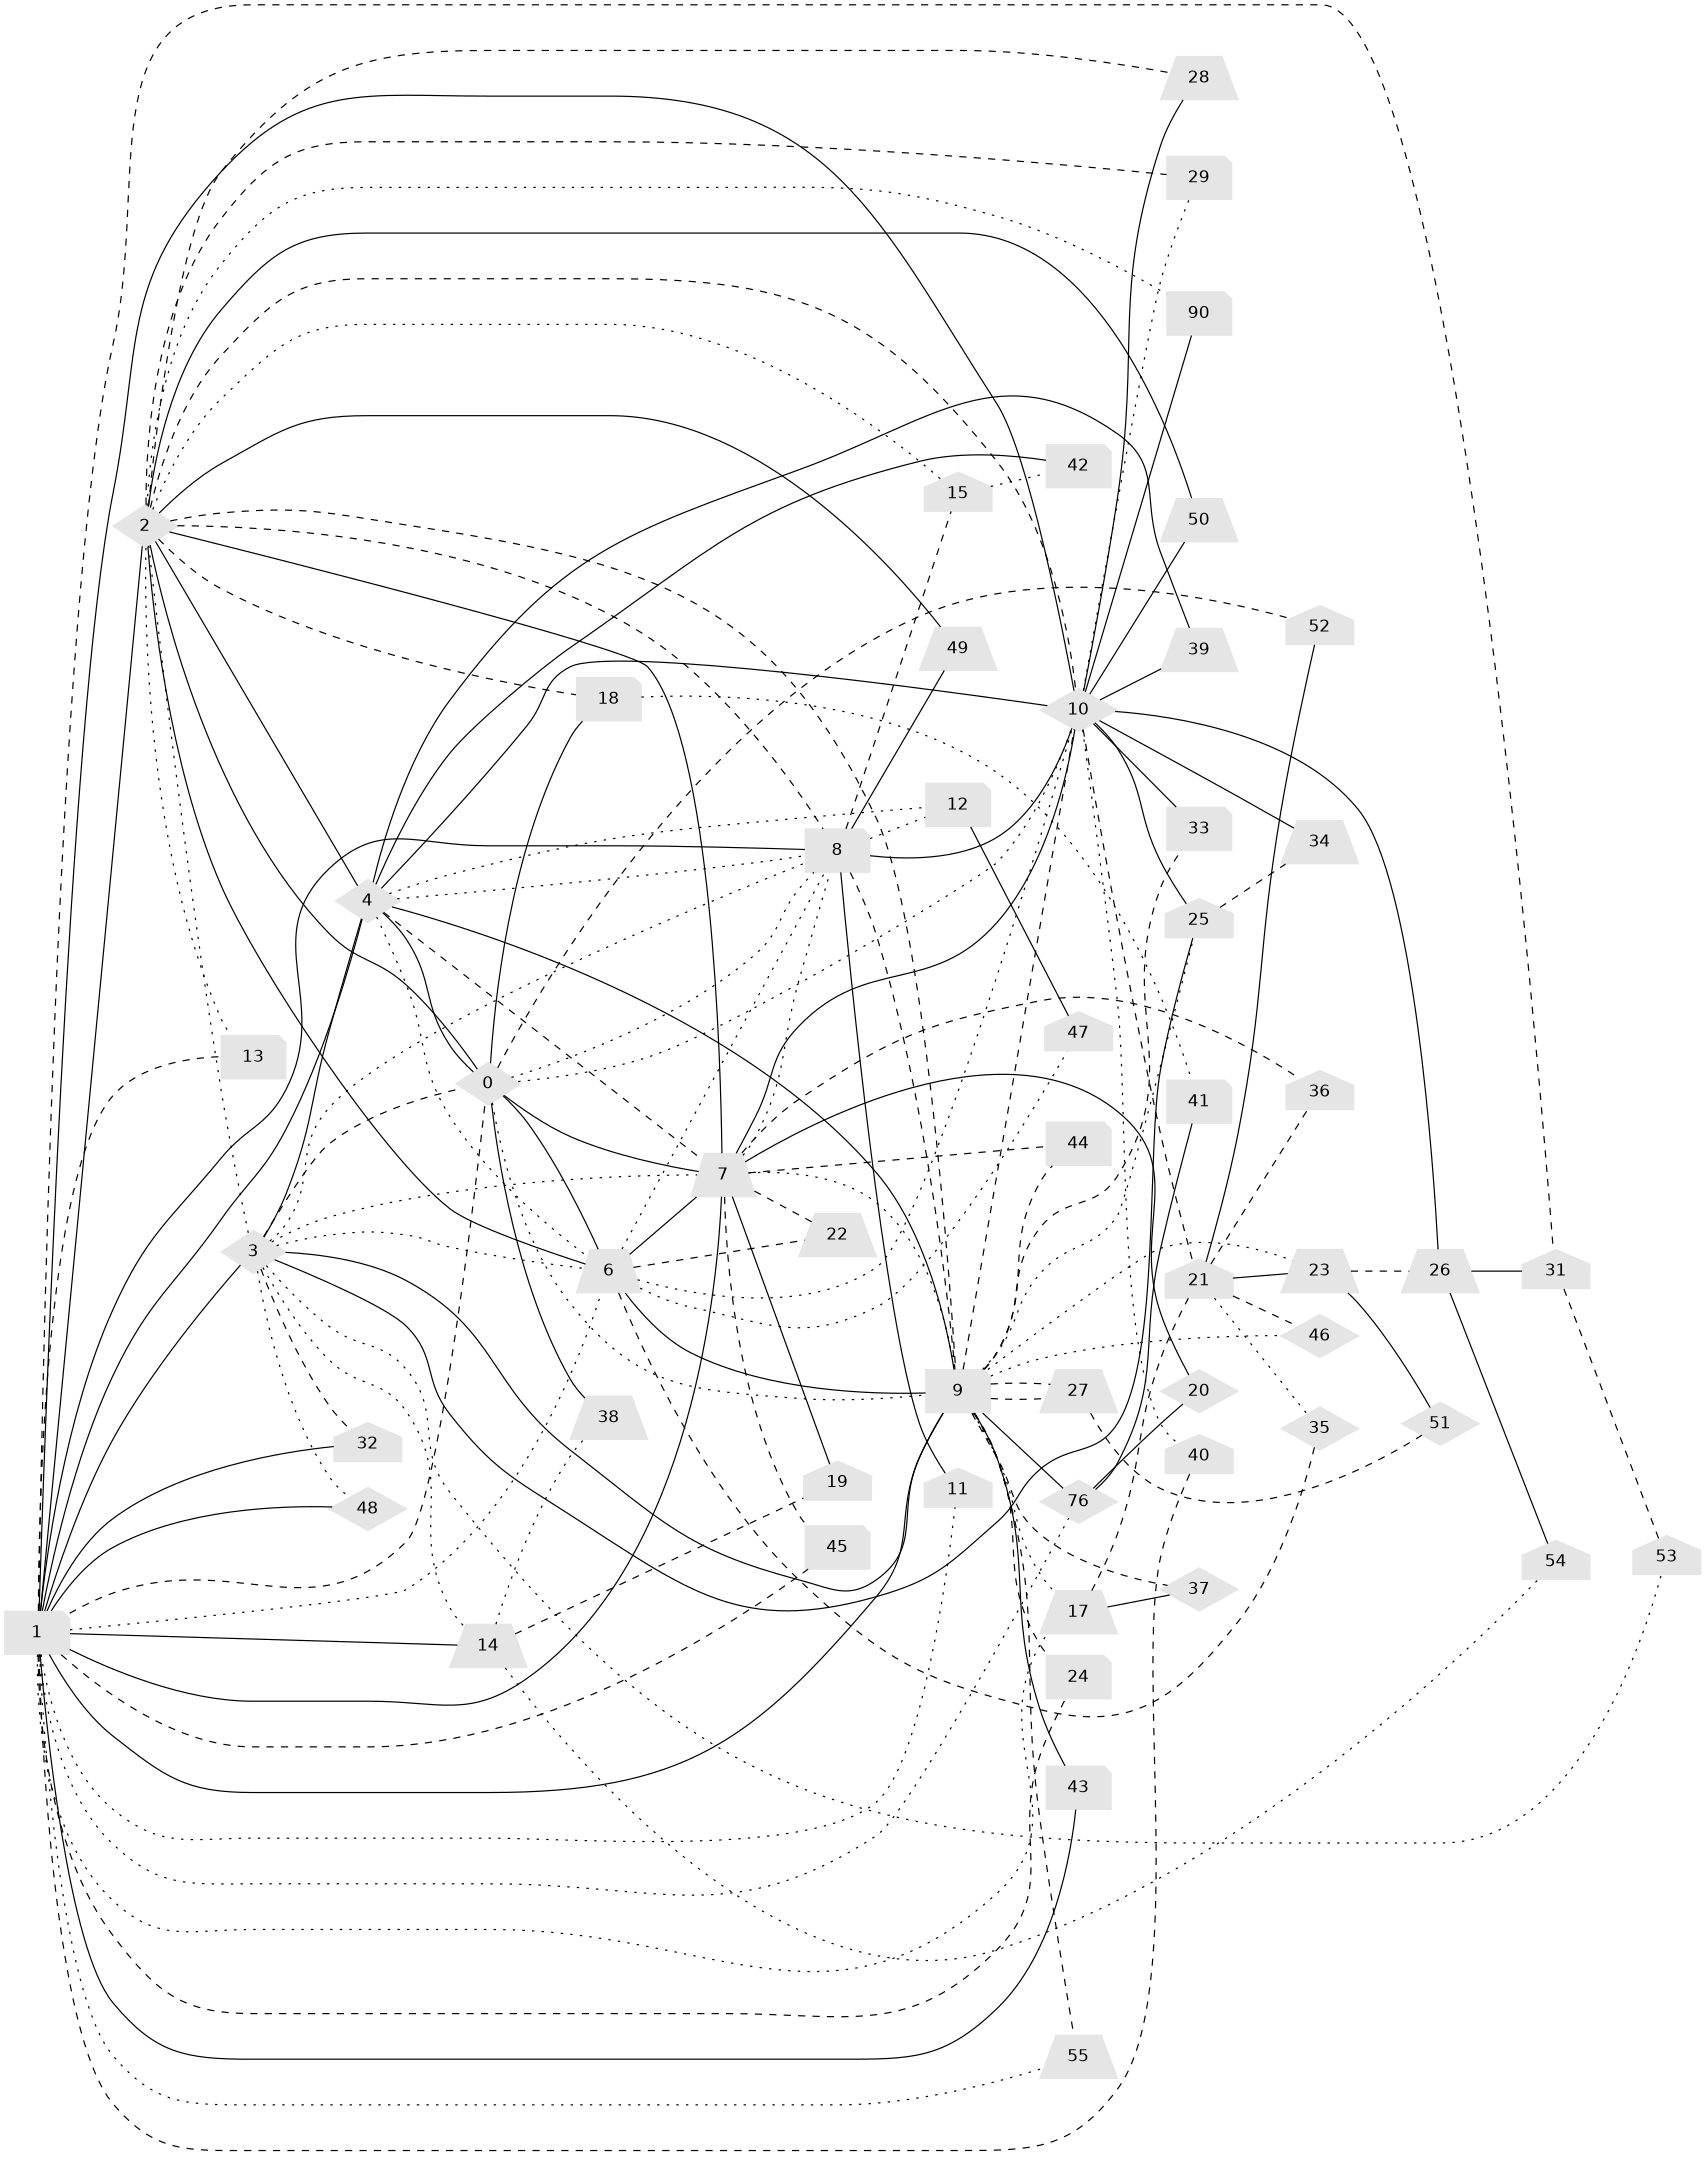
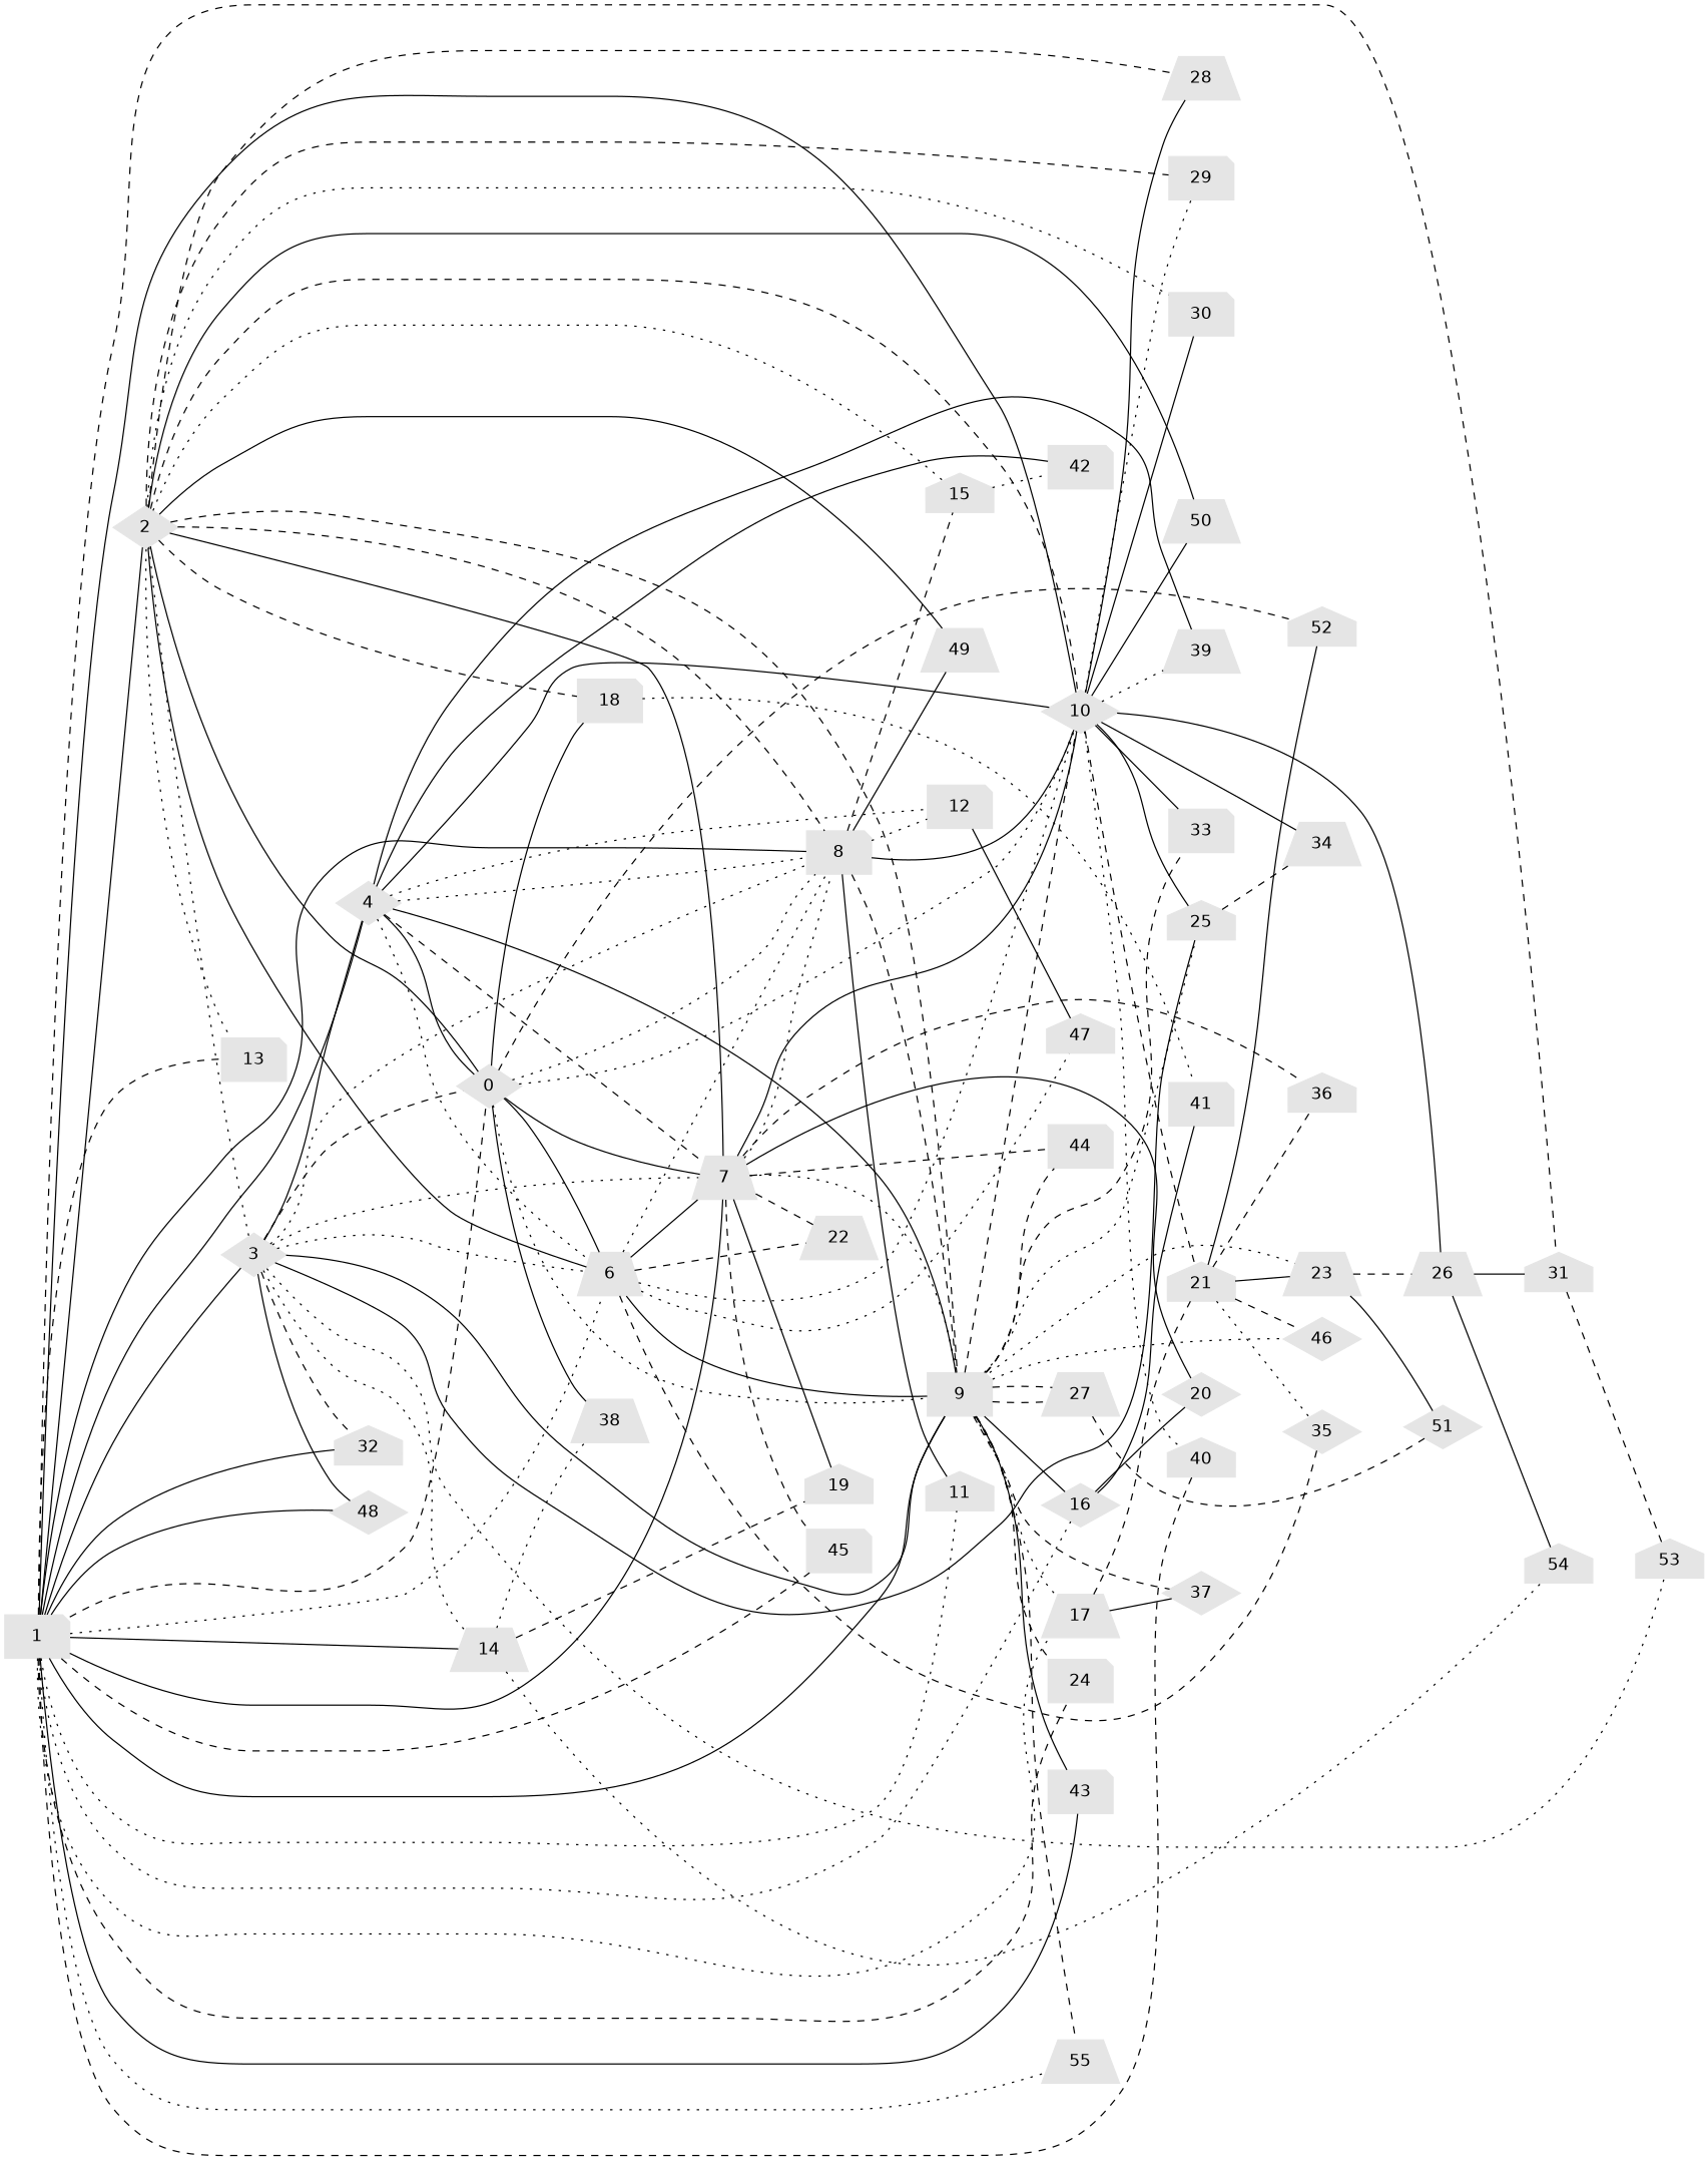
  graph {
    fontname="DejaVu Sans"
    rankdir=LR
    node [color=gray90 fontname="DejaVu Sans" shape=note style=filled]
    edge [fontname="DejaVu Sans" style=solid]
    2 [shape=diamond]
    1
    3 [shape=diamond]
    4 [shape=diamond]
    n5 [label=0 shape=diamond]
    6 [shape=trapezium]
    7 [shape=trapezium]
    8
    9
    10 [shape=diamond]
    11 [shape=house]
    13
    14 [shape=trapezium]
-   16 [shape=diamond label=76]
+   16 [shape=diamond]
    17 [shape=trapezium]
    24
    31 [shape=house]
    32 [shape=house]
    40 [shape=house]
    43
    45
    48 [shape=diamond]
    55 [shape=trapezium]
    15 [shape=house]
    18
    28 [shape=trapezium]
    29
-   30 [label=90]
+   30
    49 [shape=trapezium]
    50 [shape=trapezium]
    53 [shape=house]
    25 [shape=house]
    12
    39 [shape=trapezium]
    42
    38 [shape=trapezium]
    52 [shape=house]
    22 [shape=trapezium]
    35 [shape=diamond]
    47 [shape=house]
    19 [shape=house]
    20 [shape=diamond]
    36 [shape=house]
    44
    23 [shape=trapezium]
    27 [shape=trapezium]
    33
    37 [shape=diamond]
    46 [shape=diamond]
    21 [shape=house]
    26 [shape=trapezium]
    34 [shape=trapezium]
    54 [shape=house]
    41
    51 [shape=diamond]
    2 -- 3 [style=dotted]
-   2 -- 4
    2 -- n5
    2 -- 6
    2 -- 7
    2 -- 8 [style=dashed]
    2 -- 9 [style=dashed]
    2 -- 10 [style=dashed]
    2 -- 13 [style=dotted]
    2 -- 15 [style=dotted]
    2 -- 18 [style=dashed]
    2 -- 28 [style=dashed]
    2 -- 29 [style=dashed]
    2 -- 30 [style=dotted]
    2 -- 49
    2 -- 50
    1 -- 2
    1 -- 3
    1 -- 4
    1 -- n5 [style=dashed]
    1 -- 6 [style=dotted]
    1 -- 7
    1 -- 8
    1 -- 9
    1 -- 10
    1 -- 11 [style=dotted]
    1 -- 13 [style=dashed]
    1 -- 14
    1 -- 16 [style=dotted]
    1 -- 17 [style=dotted]
    1 -- 24 [style=dashed]
    1 -- 31 [style=dashed]
    1 -- 32
    1 -- 40 [style=dashed]
    1 -- 43
    1 -- 45 [style=dashed]
    1 -- 48
    1 -- 55 [style=dotted]
    3 -- 4
    3 -- n5 [style=dashed]
    3 -- 6 [style=dotted]
    3 -- 7 [style=dotted]
    3 -- 8 [style=dotted]
    3 -- 9
    3 -- 14 [style=dotted]
    3 -- 32 [style=dashed]
-   3 -- 48 [style=dotted]
+   3 -- 48
    3 -- 53 [style=dotted]
    3 -- 25
    4 -- n5
    4 -- 6 [style=dotted]
    4 -- 7 [style=dashed]
    4 -- 8 [style=dotted]
    4 -- 9
    4 -- 10
    4 -- 12 [style=dotted]
    4 -- 39
    4 -- 42
    n5 -- 6
    n5 -- 7
    n5 -- 8 [style=dotted]
    n5 -- 9 [style=dotted]
    n5 -- 10 [style=dotted]
    n5 -- 18
    n5 -- 38
    n5 -- 52 [style=dashed]
    6 -- 7
    6 -- 8 [style=dotted]
    6 -- 9
    6 -- 10 [style=dotted]
    6 -- 22 [style=dashed]
    6 -- 35 [style=dashed]
    6 -- 47 [style=dotted]
    7 -- 8 [style=dotted]
    7 -- 9 [style=dotted]
    7 -- 10
    7 -- 45 [style=dashed]
    7 -- 22 [style=dashed]
    7 -- 19
    7 -- 20
    7 -- 36 [style=dashed]
    7 -- 44 [style=dashed]
    8 -- 9 [style=dashed]
    8 -- 10
    8 -- 11
    8 -- 15 [style=dashed]
    8 -- 49
    8 -- 12 [style=dotted]
    9 -- 10 [style=dashed]
    9 -- 16
    9 -- 17 [style=dotted]
    9 -- 24 [style=dashed]
    9 -- 43
    9 -- 55 [style=dashed]
    9 -- 25 [style=dotted]
    9 -- 44 [style=dashed]
    9 -- 23 [style=dotted]
    9 -- 27 [style=dashed]
    9 -- 27 [style=dashed]
    9 -- 33 [style=dashed]
    9 -- 37 [style=dashed]
    9 -- 46 [style=dotted]
    10 -- 40 [style=dotted]
    10 -- 28
    10 -- 29 [style=dotted]
    10 -- 30
    10 -- 50
    10 -- 25
-   10 -- 39
+   10 -- 39 [style=dotted]
    10 -- 33
    10 -- 21 [style=dashed]
    10 -- 26
    10 -- 34
    14 -- 38 [style=dotted]
    14 -- 19 [style=dashed]
    14 -- 54 [style=dotted]
    16 -- 20
    16 -- 41
    17 -- 37
    17 -- 21 [style=dashed]
    31 -- 53 [style=dashed]
    15 -- 42 [style=dotted]
    18 -- 41 [style=dotted]
    25 -- 34 [style=dashed]
    12 -- 47
    23 -- 26 [style=dashed]
    23 -- 51
    27 -- 51 [style=dashed]
    21 -- 52
    21 -- 35 [style=dotted]
    21 -- 36 [style=dashed]
    21 -- 23
    21 -- 46 [style=dashed]
    26 -- 31
    26 -- 54
  }
